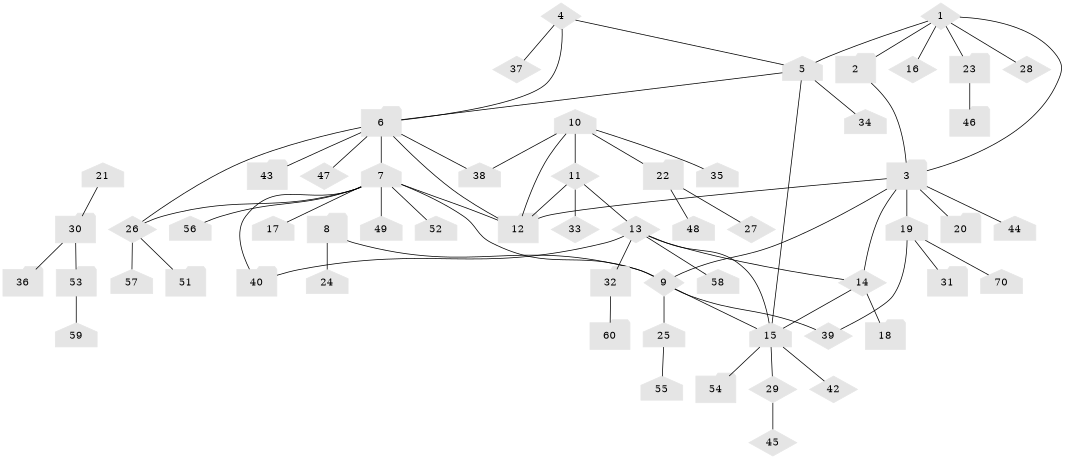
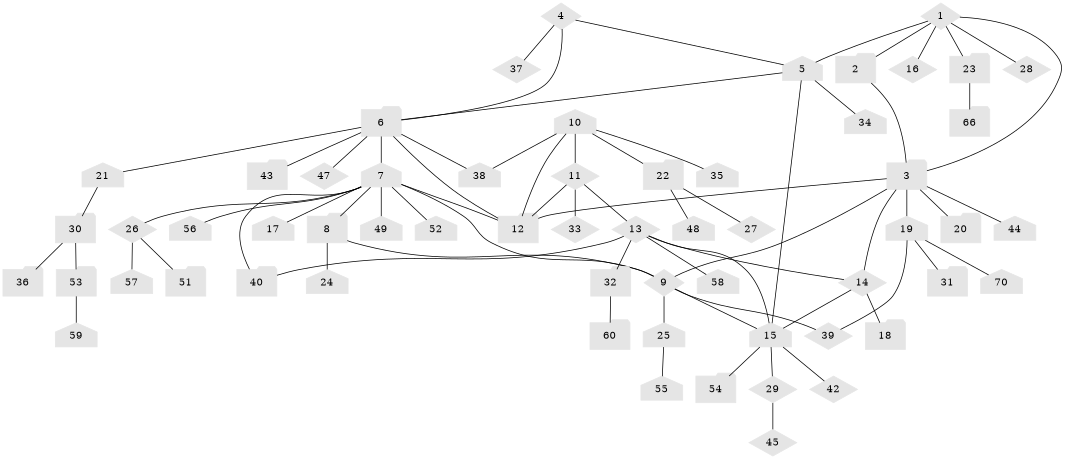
  graph {
    node [color=gray90 shape=house style=filled]
    1 [shape=diamond]
    2 [shape=folder]
    3 [shape=folder]
    5
    16 [shape=diamond]
    23 [shape=folder]
    28 [shape=diamond]
    9 [shape=diamond]
    12 [shape=folder]
    14 [shape=diamond]
    19
    20 [shape=folder]
    44
    6 [shape=folder]
    15
    34
-   46 [shape=folder]
+   46 [shape=folder label=66]
    25
    39 [shape=diamond]
    18 [shape=folder]
    31 [shape=folder]
    n22 [label=70]
    4 [shape=diamond]
    37 [shape=diamond]
    7
    21
    38
    43 [shape=folder]
    47 [shape=diamond]
    29 [shape=diamond]
    42 [shape=diamond]
    54 [shape=folder]
    8 [shape=folder]
    17
    26 [shape=diamond]
    40 [shape=folder]
    49
    52
    56
    30 [shape=folder]
    24
    51 [shape=folder]
    57
    55
    10
    11 [shape=diamond]
    22 [shape=folder]
    35
    13 [shape=diamond]
    33 [shape=diamond]
    27 [shape=diamond]
    48
    32 [shape=folder]
    58
    60 [shape=folder]
    45 [shape=diamond]
    36 [shape=folder]
    53 [shape=folder]
    59
    1 -- 2
    1 -- 3
    1 -- 5
    1 -- 16
    1 -- 23
    1 -- 28
    2 -- 3
    3 -- 9
    3 -- 12
    3 -- 14
    3 -- 19
    3 -- 20
    3 -- 44
    5 -- 6
    5 -- 15
    5 -- 34
    23 -- 46
    9 -- 15
    9 -- 25
    9 -- 39
    14 -- 15
    14 -- 18
    19 -- 39
    19 -- 31
    19 -- n22
    6 -- 12
    6 -- 7
-   6 -- 26
+   6 -- 21
    6 -- 38
    6 -- 43
    6 -- 47
    15 -- 29
    15 -- 42
    15 -- 54
    25 -- 55
    4 -- 5
    4 -- 6
    4 -- 37
    7 -- 9
    7 -- 12
+   7 -- 8
    7 -- 17
    7 -- 26
    7 -- 40
    7 -- 49
    7 -- 52
    7 -- 56
    21 -- 30
    29 -- 45
    8 -- 9
    8 -- 24
    26 -- 51
    26 -- 57
    30 -- 36
    30 -- 53
    10 -- 12
    10 -- 38
    10 -- 11
    10 -- 22
    10 -- 35
    11 -- 12
    11 -- 13
    11 -- 33
    22 -- 27
    22 -- 48
    13 -- 14
    13 -- 15
    13 -- 40
    13 -- 32
    13 -- 58
    32 -- 60
    53 -- 59
  }
